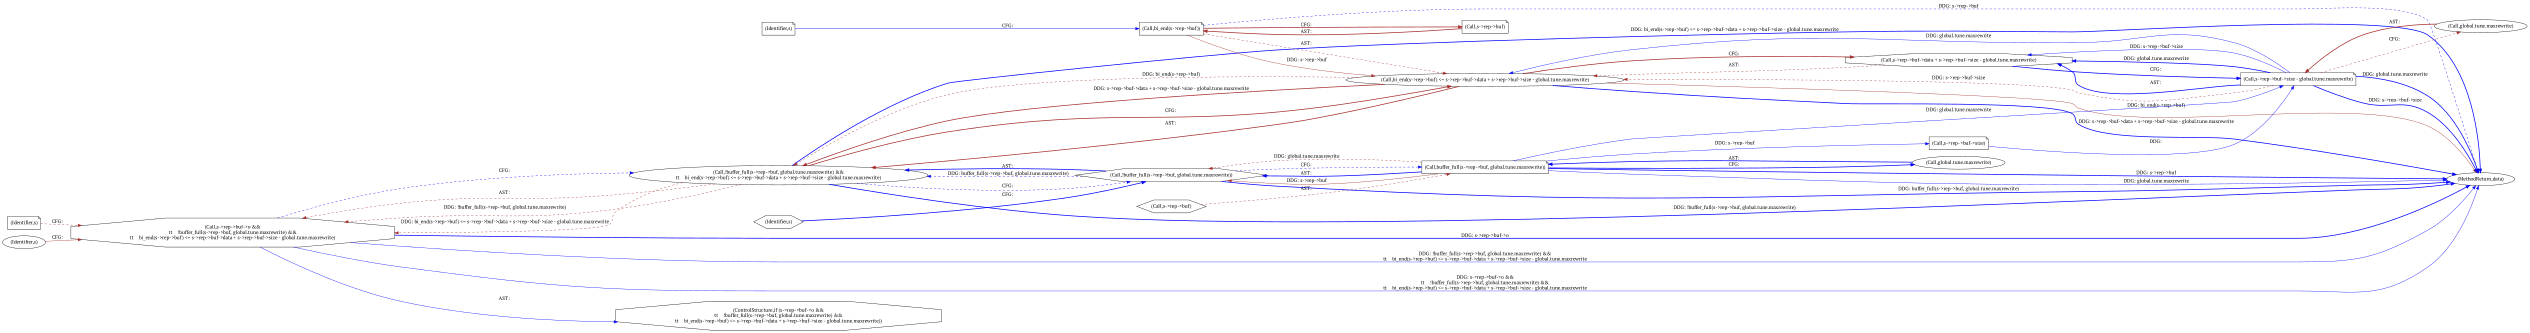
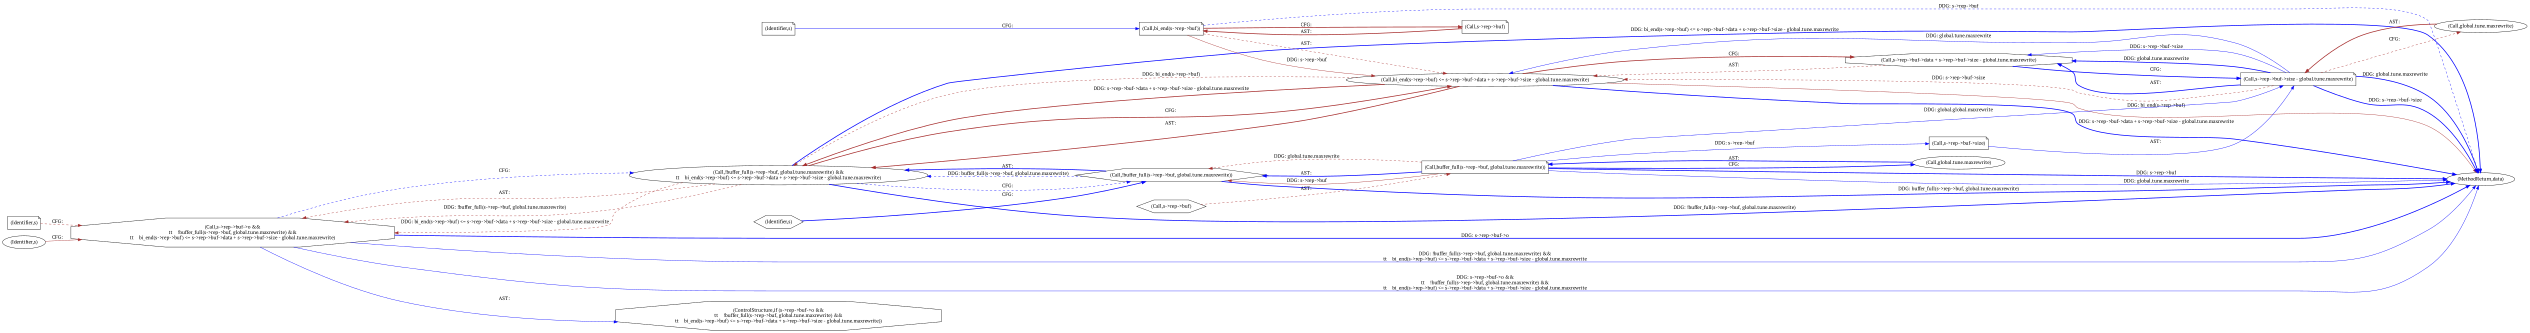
  digraph {
    fontname="PT Serif"
    rankdir=LR
    node [fontname="PT Serif" shape=note]
    edge [color=blue fontname="PT Serif" style=bold]
    n1 [label="(Call,s->rep->buf->o &&\n\t\t    !buffer_full(s->rep->buf, global.tune.maxrewrite) &&\n\t\t    bi_end(s->rep->buf) <= s->rep->buf->data + s->rep->buf->size - global.tune.maxrewrite)" shape=octagon]
    n2 [label="(Call,!buffer_full(s->rep->buf, global.tune.maxrewrite) &&\n\t\t    bi_end(s->rep->buf) <= s->rep->buf->data + s->rep->buf->size - global.tune.maxrewrite)" shape=ellipse]
    n3 [label="(MethodReturn,data)" shape=ellipse]
    n4 [label="(ControlStructure,if (s->rep->buf->o &&\n\t\t    !buffer_full(s->rep->buf, global.tune.maxrewrite) &&\n\t\t    bi_end(s->rep->buf) <= s->rep->buf->data + s->rep->buf->size - global.tune.maxrewrite))" shape=octagon]
    n5 [label="(Call,!buffer_full(s->rep->buf, global.tune.maxrewrite))" shape=hexagon]
    n6 [label="(Call,bi_end(s->rep->buf) <= s->rep->buf->data + s->rep->buf->size - global.tune.maxrewrite)" shape=ellipse]
    n7 [label="(Call,buffer_full(s->rep->buf, global.tune.maxrewrite))"]
    n8 [label="(Call,s->rep->buf->data + s->rep->buf->size - global.tune.maxrewrite)" shape=octagon]
    n9 [label="(Call,s->rep->buf->size - global.tune.maxrewrite)"]
    n10 [label="(Call,global.tune.maxrewrite)" shape=ellipse]
    n11 [label="(Call,s->rep->buf->size)"]
    n12 [label="(Call,bi_end(s->rep->buf))"]
    n13 [label="(Call,s->rep->buf)"]
    n14 [label="(Call,global.tune.maxrewrite)" shape=ellipse]
    n15 [label="(Identifier,s)"]
    n16 [label="(Call,s->rep->buf)" shape=hexagon]
    n17 [label="(Identifier,s)" shape=ellipse]
    n18 [label="(Identifier,s)" shape=hexagon]
    n19 [label="(Identifier,s)"]
    n1 -> n2 [label="CFG: " style=dashed]
    n1 -> n3 [label="DDG: s->rep->buf->o &&\n\t\t    !buffer_full(s->rep->buf, global.tune.maxrewrite) &&\n\t\t    bi_end(s->rep->buf) <= s->rep->buf->data + s->rep->buf->size - global.tune.maxrewrite" style=solid]
    n1 -> n3 [label="DDG: s->rep->buf->o"]
    n1 -> n3 [label="DDG: !buffer_full(s->rep->buf, global.tune.maxrewrite) &&\n\t\t    bi_end(s->rep->buf) <= s->rep->buf->data + s->rep->buf->size - global.tune.maxrewrite" style=solid]
    n1 -> n4 [label="AST: " style=solid]
    n2 -> n1 [color=brown label="AST: " style=dashed]
    n2 -> n1 [color=brown label="DDG: !buffer_full(s->rep->buf, global.tune.maxrewrite)" style=dashed]
    n2 -> n1 [color=brown label="DDG: bi_end(s->rep->buf) <= s->rep->buf->data + s->rep->buf->size - global.tune.maxrewrite" style=dashed]
    n2 -> n3 [label="DDG: !buffer_full(s->rep->buf, global.tune.maxrewrite)"]
    n2 -> n3 [label="DDG: bi_end(s->rep->buf) <= s->rep->buf->data + s->rep->buf->size - global.tune.maxrewrite"]
    n2 -> n5 [label="CFG: " style=dashed]
    n2 -> n6 [color=brown label="CFG: "]
    n5 -> n2 [label="AST: "]
    n5 -> n2 [label="DDG: buffer_full(s->rep->buf, global.tune.maxrewrite)" style=dashed]
    n5 -> n3 [label="DDG: buffer_full(s->rep->buf, global.tune.maxrewrite)"]
-   n5 -> n7 [label="CFG: " style=dashed]
    n6 -> n2 [color=brown label="AST: "]
    n6 -> n2 [color=brown label="DDG: bi_end(s->rep->buf)" style=dashed]
    n6 -> n2 [color=brown label="DDG: s->rep->buf->data + s->rep->buf->size - global.tune.maxrewrite"]
    n6 -> n3 [color=brown label="DDG: bi_end(s->rep->buf)" style=solid]
    n6 -> n3 [label="DDG: s->rep->buf->data + s->rep->buf->size - global.tune.maxrewrite"]
    n6 -> n8 [color=brown label="CFG: "]
    n7 -> n3 [label="DDG: s->rep->buf"]
    n7 -> n3 [label="DDG: global.tune.maxrewrite" style=solid]
    n7 -> n5 [label="AST: "]
    n7 -> n5 [color=brown label="DDG: s->rep->buf" style=solid]
    n7 -> n5 [color=brown label="DDG: global.tune.maxrewrite" style=dashed]
-   n7 -> n9 [label="DDG: global.tune.maxrewrite" style=solid]
+   n7 -> n9 [label="DDG: global.global.maxrewrite" style=solid]
    n7 -> n10 [label="CFG: "]
    n7 -> n11 [label="DDG: s->rep->buf" style=solid]
    n8 -> n6 [color=brown label="AST: " style=dashed]
    n8 -> n9 [label="CFG: "]
    n9 -> n3 [label="DDG: global.tune.maxrewrite"]
    n9 -> n3 [label="DDG: s->rep->buf->size"]
    n9 -> n6 [color=brown label="DDG: s->rep->buf->size" style=dashed]
    n9 -> n6 [label="DDG: global.tune.maxrewrite" style=solid]
    n9 -> n8 [label="AST: "]
    n9 -> n8 [label="DDG: s->rep->buf->size" style=solid]
    n9 -> n8 [label="DDG: global.tune.maxrewrite"]
    n9 -> n14 [color=brown label="CFG: " style=dashed]
    n10 -> n7 [label="AST: "]
-   n11 -> n9 [label="DDG: " style=solid]
+   n11 -> n9 [label="AST: " style=solid]
    n12 -> n3 [label="DDG: s->rep->buf" style=dashed]
    n12 -> n6 [color=brown label="AST: " style=dashed]
    n12 -> n6 [color=brown label="DDG: s->rep->buf" style=solid]
    n12 -> n13 [color=brown label="CFG: "]
    n13 -> n12 [color=brown label="AST: "]
    n14 -> n9 [color=brown label="AST: "]
    n15 -> n1 [color=brown label="CFG: " style=dashed]
    n16 -> n7 [color=brown label="AST: " style=dashed]
    n17 -> n1 [color=brown label="CFG: " style=solid]
    n18 -> n5 [label="CFG: "]
    n19 -> n12 [label="CFG: " style=solid]
  }
